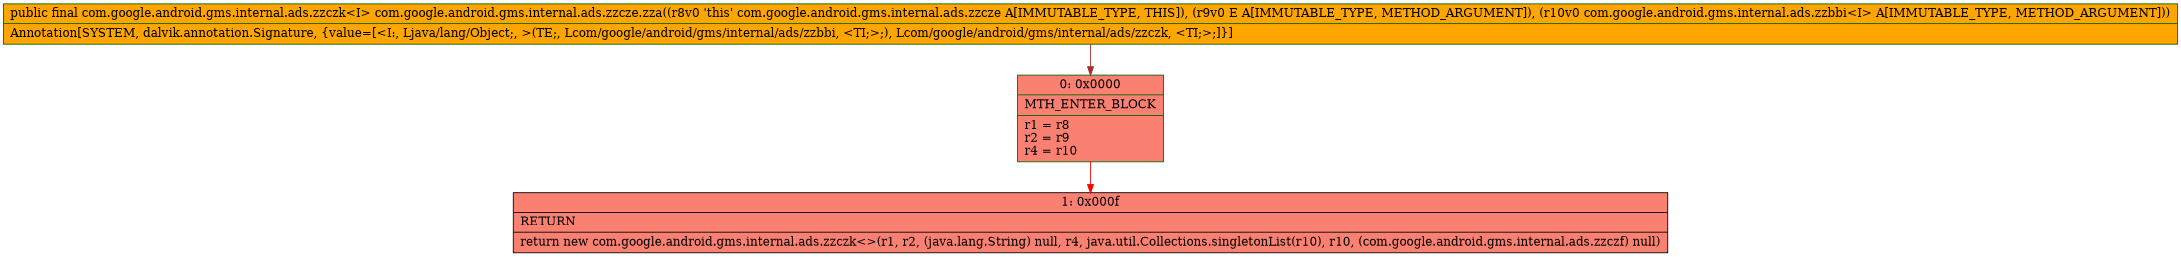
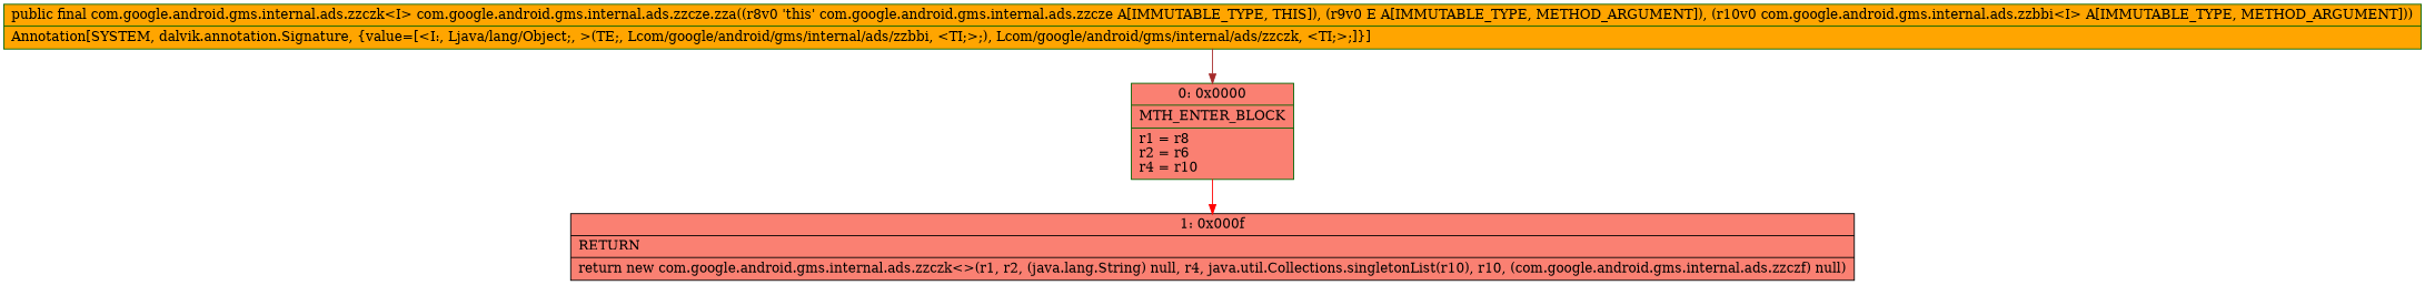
  digraph {
    node [shape=record style=filled fillcolor=salmon color=darkgreen]
-   n1 [label="{0\:\ 0x0000|MTH_ENTER_BLOCK\l|r1 = r8\lr2 = r9\lr4 = r10\l}"]
+   n1 [label="{0\:\ 0x0000|MTH_ENTER_BLOCK\l|r1 = r8\lr2 = r6\lr4 = r10\l}"]
    n2 [label="{1\:\ 0x000f|RETURN\l|return new com.google.android.gms.internal.ads.zzczk\<\>(r1, r2, (java.lang.String) null, r4, java.util.Collections.singletonList(r10), r10, (com.google.android.gms.internal.ads.zzczf) null)\l}" color=black]
    n3 [label="{public final com.google.android.gms.internal.ads.zzczk\<I\> com.google.android.gms.internal.ads.zzcze.zza((r8v0 'this' com.google.android.gms.internal.ads.zzcze A[IMMUTABLE_TYPE, THIS]), (r9v0 E A[IMMUTABLE_TYPE, METHOD_ARGUMENT]), (r10v0 com.google.android.gms.internal.ads.zzbbi\<I\> A[IMMUTABLE_TYPE, METHOD_ARGUMENT]))  | Annotation[SYSTEM, dalvik.annotation.Signature, \{value=[\<I:, Ljava\/lang\/Object;, \>(TE;, Lcom\/google\/android\/gms\/internal\/ads\/zzbbi, \<TI;\>;), Lcom\/google\/android\/gms\/internal\/ads\/zzczk, \<TI;\>;]\}]\l}" fillcolor=orange]
    n1 -> n2 [color=red]
    n3 -> n1 [color=brown]
  }
